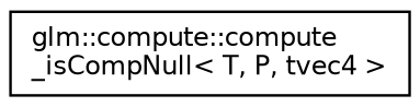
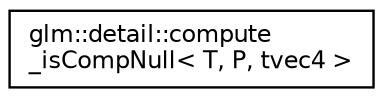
  digraph {
    rankdir=LR
-   n1 [color=black fillcolor=white fontname=Helvetica fontsize=10 height=0.2 label="glm::compute::compute\l_isCompNull\< T, P, tvec4 \>" shape=record style=filled width=0.4]
+   n1 [color=black fillcolor=white fontname=Helvetica fontsize=10 height=0.2 label="glm::detail::compute\l_isCompNull\< T, P, tvec4 \>" shape=record style=filled width=0.4]
  }
